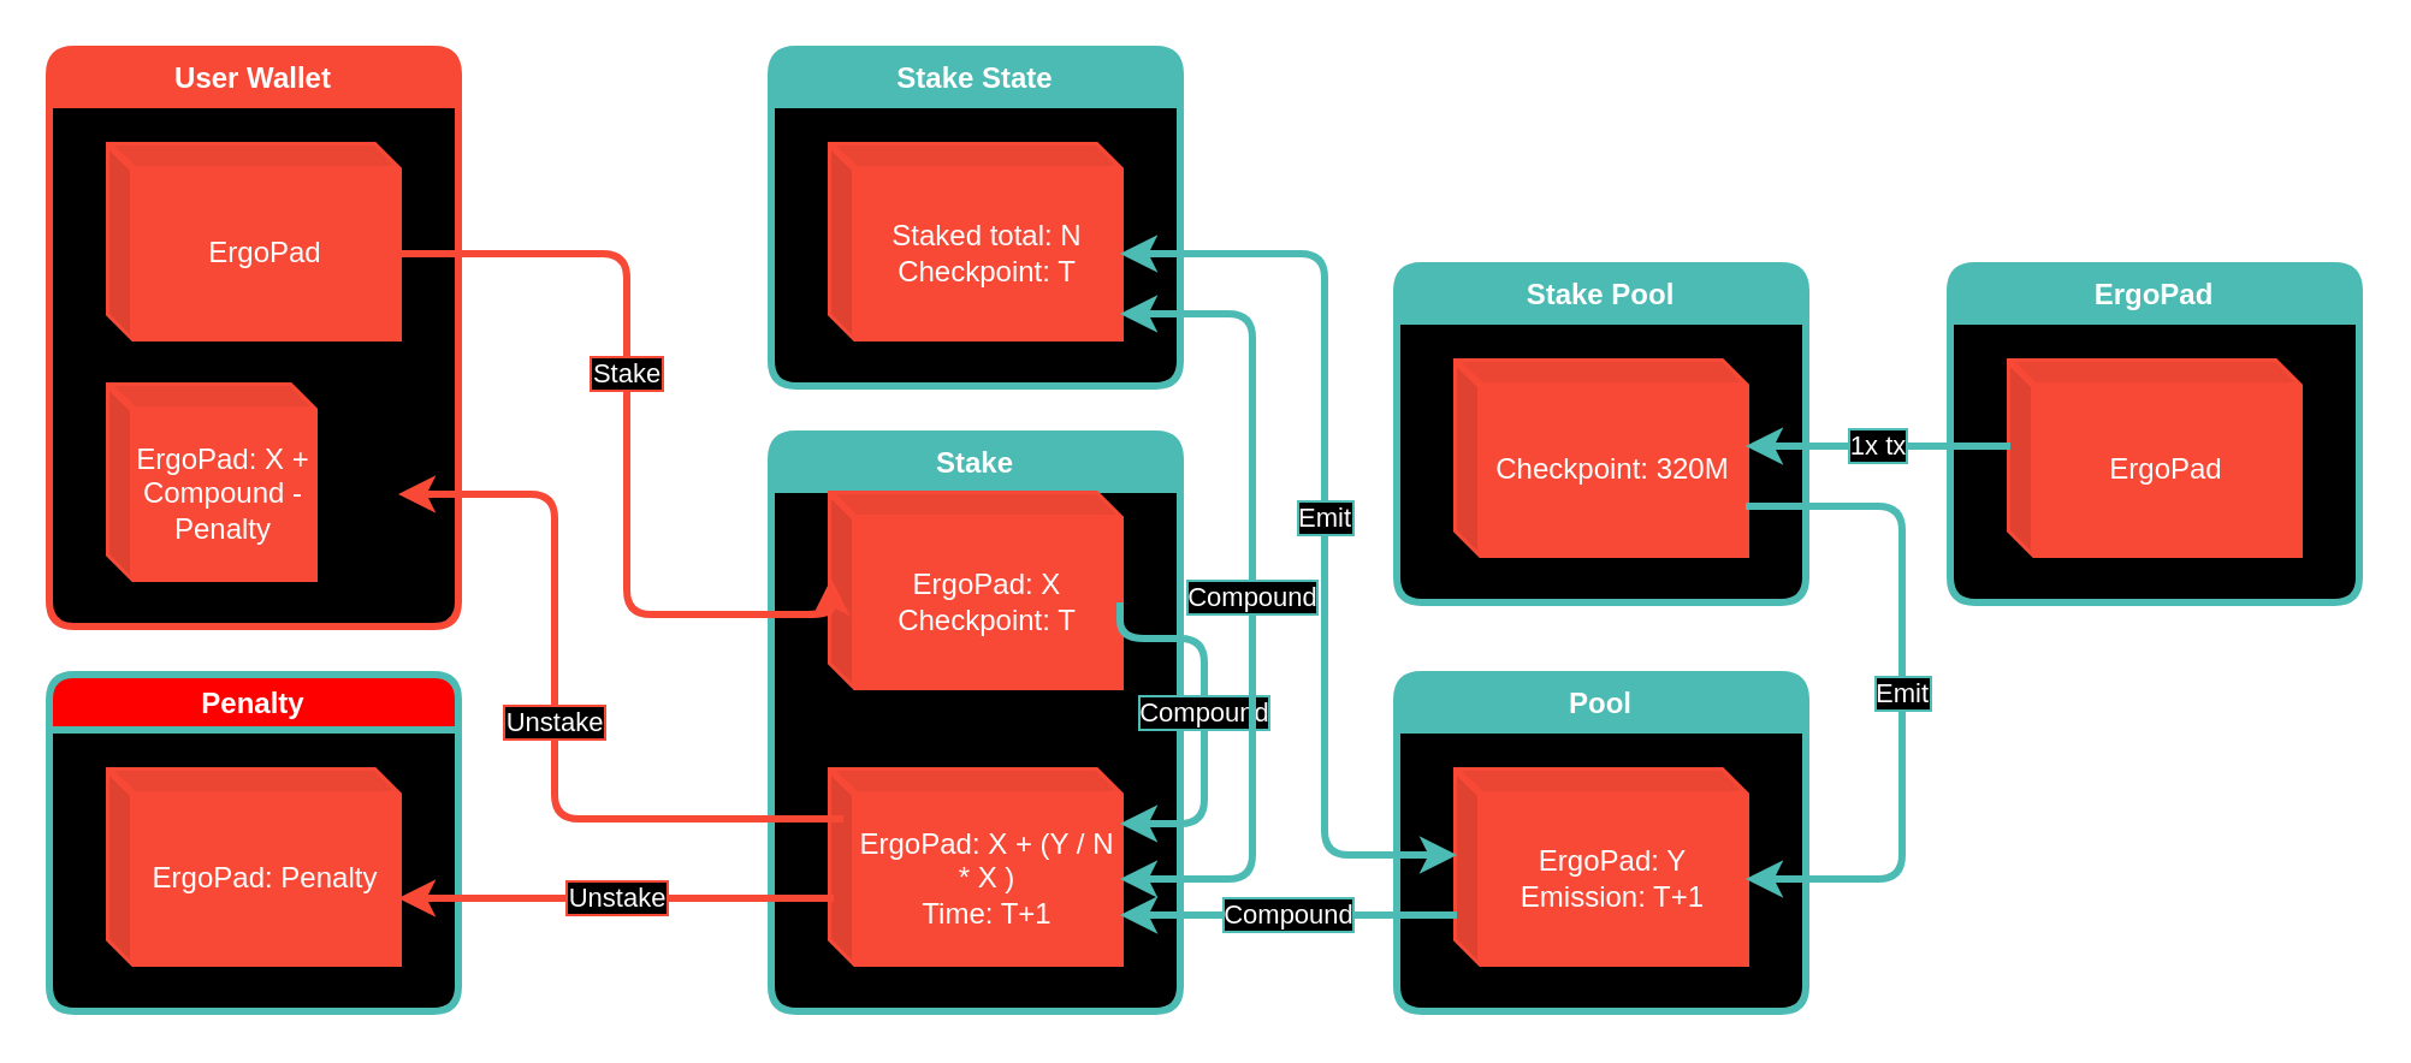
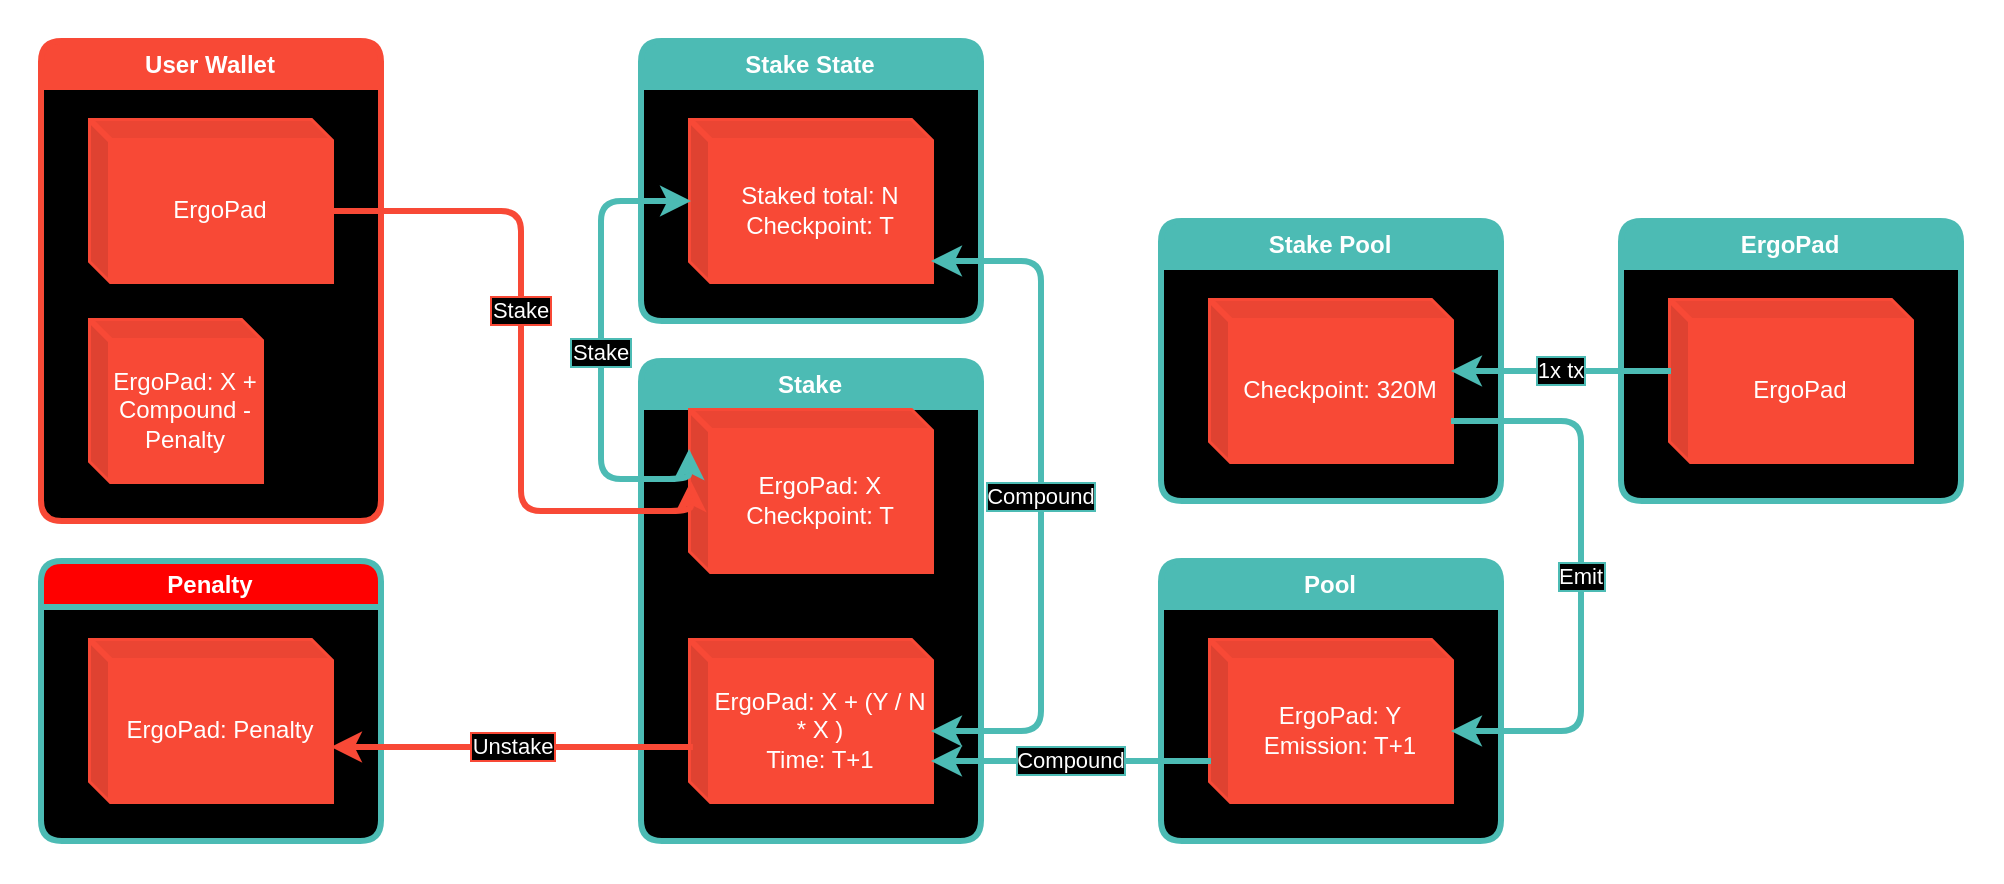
  <mxCell id="0" />
  <mxCell id="1" parent="0" />
  <mxCell id="2" value="User Wallet" style="swimlane;container=1;collapsible=0;fillColor=#F84936;swimlaneLine=1;rounded=1;swimlaneFillColor=#000000;fontColor=#FFFFFF;labelBorderColor=none;strokeColor=#F84936;strokeWidth=3;" parent="1" vertex="1"><mxGeometry x="20" y="20" width="170" height="240" as="geometry" /></mxCell>
  <mxCell id="3" value="ErgoPad" style="shape=cube;whiteSpace=wrap;html=1;boundedLbl=1;backgroundOutline=1;darkOpacity=0.05;darkOpacity2=0.1;rounded=1;labelBorderColor=none;fontColor=#FFFFFF;strokeColor=#F84936;strokeWidth=3;fillColor=#F84936;size=10;" parent="2" vertex="1"><mxGeometry x="25" y="40" width="120" height="80" as="geometry" /></mxCell>
  <mxCell id="4" value="ErgoPad: X + Compound - Penalty" style="shape=cube;whiteSpace=wrap;html=1;boundedLbl=1;backgroundOutline=1;darkOpacity=0.05;darkOpacity2=0.1;rounded=1;labelBorderColor=none;fontColor=#FFFFFF;strokeColor=#F84936;strokeWidth=3;fillColor=#F84936;size=10;" parent="2" vertex="1"><mxGeometry x="25" y="140" width="85" height="80" as="geometry" /></mxCell>
  <mxCell id="5" value="ErgoPad" style="swimlane;container=1;collapsible=0;fillColor=#4CBBB4;swimlaneLine=1;rounded=1;swimlaneFillColor=#000000;fontColor=#FFFFFF;labelBorderColor=none;strokeColor=#4CBBB4;strokeWidth=3;" parent="1" vertex="1"><mxGeometry x="810" y="110" width="170" height="140" as="geometry" /></mxCell>
  <mxCell id="6" value="ErgoPad" style="shape=cube;whiteSpace=wrap;html=1;boundedLbl=1;backgroundOutline=1;darkOpacity=0.05;darkOpacity2=0.1;rounded=1;labelBorderColor=none;fontColor=#FFFFFF;strokeColor=#F84936;strokeWidth=3;fillColor=#F84936;size=10;" parent="5" vertex="1"><mxGeometry x="25" y="40" width="120" height="80" as="geometry" /></mxCell>
  <mxCell id="7" value="Stake" style="swimlane;container=1;collapsible=0;fillColor=#4CBBB4;swimlaneLine=1;rounded=1;swimlaneFillColor=#000000;fontColor=#FFFFFF;labelBorderColor=none;strokeColor=#4CBBB4;strokeWidth=3;" parent="1" vertex="1"><mxGeometry x="320" y="180" width="170" height="240" as="geometry" /></mxCell>
  <mxCell id="8" value="ErgoPad: X&lt;br&gt;Checkpoint: T" style="shape=cube;whiteSpace=wrap;html=1;boundedLbl=1;backgroundOutline=1;darkOpacity=0.05;darkOpacity2=0.1;rounded=1;labelBorderColor=none;fontColor=#FFFFFF;strokeColor=#F84936;strokeWidth=3;fillColor=#F84936;size=10;" parent="7" vertex="1"><mxGeometry x="25" y="25" width="120" height="80" as="geometry" /></mxCell>
  <mxCell id="9" value="ErgoPad: X + (Y / N * X )&lt;br&gt;Time: T+1" style="shape=cube;whiteSpace=wrap;html=1;boundedLbl=1;backgroundOutline=1;darkOpacity=0.05;darkOpacity2=0.1;rounded=1;labelBorderColor=none;fontColor=#FFFFFF;strokeColor=#F84936;strokeWidth=3;fillColor=#F84936;size=10;" parent="7" vertex="1"><mxGeometry x="25" y="140" width="120" height="80" as="geometry" /></mxCell>
- <mxCell id="10" value="Compound" style="edgeStyle=orthogonalEdgeStyle;rounded=1;orthogonalLoop=1;jettySize=auto;html=1;exitX=0;exitY=0;exitDx=120;exitDy=45;exitPerimeter=0;entryX=1;entryY=0.275;entryDx=0;entryDy=0;entryPerimeter=0;labelBackgroundColor=#000000;strokeColor=#4CBBB4;fontColor=#FFFFFF;labelBorderColor=#4CBBB4;strokeWidth=3;" parent="7" source="8" target="9" edge="1"><mxGeometry relative="1" as="geometry"><Array as="points"><mxPoint x="180" y="85" /><mxPoint x="180" y="162" /></Array></mxGeometry></mxCell>
  <mxCell id="11" value="Stake" style="edgeStyle=orthogonalEdgeStyle;rounded=1;orthogonalLoop=1;jettySize=auto;fontColor=#FFFFFF;strokeWidth=3;strokeColor=#F84936;labelBackgroundColor=#000000;labelBorderColor=#F84936;spacing=2;html=1;spacingTop=0;entryX=0;entryY=0;entryDx=0;entryDy=35;entryPerimeter=0;exitX=0;exitY=0;exitDx=120;exitDy=45;exitPerimeter=0;" parent="1" target="8" edge="1" source="3"><mxGeometry x="-0.161" relative="1" as="geometry"><Array as="points"><mxPoint x="260" y="105" /><mxPoint x="260" y="255" /></Array><mxPoint x="85" y="95" as="targetPoint" /><mxPoint x="210" y="105" as="sourcePoint" /><mxPoint as="offset" /></mxGeometry></mxCell>
  <mxCell id="12" value="Stake Pool" style="swimlane;container=1;collapsible=0;fillColor=#4CBBB4;swimlaneLine=1;rounded=1;swimlaneFillColor=#000000;fontColor=#FFFFFF;labelBorderColor=none;strokeColor=#4CBBB4;strokeWidth=3;" parent="1" vertex="1"><mxGeometry x="580" y="110" width="170" height="140" as="geometry" /></mxCell>
  <mxCell id="13" value="Checkpoint: 320M" style="shape=cube;whiteSpace=wrap;html=1;boundedLbl=1;backgroundOutline=1;darkOpacity=0.05;darkOpacity2=0.1;rounded=1;labelBorderColor=none;fontColor=#FFFFFF;strokeColor=#F84936;strokeWidth=3;fillColor=#F84936;size=10;" parent="12" vertex="1"><mxGeometry x="25" y="40" width="120" height="80" as="geometry" /></mxCell>
  <mxCell id="14" value="Stake State" style="swimlane;container=1;collapsible=0;fillColor=#4CBBB4;swimlaneLine=1;rounded=1;swimlaneFillColor=#000000;fontColor=#FFFFFF;labelBorderColor=none;strokeColor=#4CBBB4;strokeWidth=3;" parent="1" vertex="1"><mxGeometry x="320" y="20" width="170" height="140" as="geometry" /></mxCell>
  <mxCell id="15" value="Staked total: N&lt;br&gt;Checkpoint: T" style="shape=cube;whiteSpace=wrap;html=1;boundedLbl=1;backgroundOutline=1;darkOpacity=0.05;darkOpacity2=0.1;rounded=1;labelBorderColor=none;fontColor=#FFFFFF;strokeColor=#F84936;strokeWidth=3;fillColor=#F84936;size=10;" parent="14" vertex="1"><mxGeometry x="25" y="40" width="120" height="80" as="geometry" /></mxCell>
- <mxCell id="16" value="Unstake" style="edgeStyle=orthogonalEdgeStyle;rounded=1;orthogonalLoop=1;jettySize=auto;html=1;exitX=0.042;exitY=0.25;exitDx=0;exitDy=0;exitPerimeter=0;entryX=0;entryY=0;entryDx=120;entryDy=45;entryPerimeter=0;labelBackgroundColor=#000000;strokeColor=#F84936;fontColor=#FFFFFF;strokeWidth=3;labelBorderColor=#F84936;" parent="1" source="9" target="4" edge="1"><mxGeometry relative="1" as="geometry"><Array as="points"><mxPoint x="230" y="340" /><mxPoint x="230" y="205" /></Array></mxGeometry></mxCell>
  <mxCell id="17" value="Penalty" style="swimlane;container=1;collapsible=0;fillColor=#FF0000;swimlaneLine=1;rounded=1;swimlaneFillColor=#000000;fontColor=#FFFFFF;labelBorderColor=none;strokeColor=#4CBBB4;strokeWidth=3;" parent="1" vertex="1"><mxGeometry x="20" y="280" width="170" height="140" as="geometry" /></mxCell>
  <mxCell id="18" value="ErgoPad: Penalty" style="shape=cube;whiteSpace=wrap;html=1;boundedLbl=1;backgroundOutline=1;darkOpacity=0.05;darkOpacity2=0.1;rounded=1;labelBorderColor=none;fontColor=#FFFFFF;strokeColor=#F84936;strokeWidth=3;fillColor=#F84936;size=10;" parent="17" vertex="1"><mxGeometry x="25" y="40" width="120" height="80" as="geometry" /></mxCell>
  <mxCell id="19" value="Unstake" style="edgeStyle=orthogonalEdgeStyle;rounded=1;orthogonalLoop=1;jettySize=auto;html=1;exitX=0.008;exitY=0.663;exitDx=0;exitDy=0;exitPerimeter=0;labelBackgroundColor=#000000;strokeColor=#F84936;fontColor=#FFFFFF;strokeWidth=3;labelBorderColor=#F84936;" parent="1" source="9" edge="1"><mxGeometry relative="1" as="geometry"><Array as="points"><mxPoint x="165" y="373" /></Array><mxPoint x="165" y="373" as="targetPoint" /></mxGeometry></mxCell>
  <mxCell id="20" value="Pool" style="swimlane;container=1;collapsible=0;fillColor=#4CBBB4;swimlaneLine=1;rounded=1;swimlaneFillColor=#000000;fontColor=#FFFFFF;labelBorderColor=none;strokeColor=#4CBBB4;strokeWidth=3;" parent="1" vertex="1"><mxGeometry x="580" y="280" width="170" height="140" as="geometry" /></mxCell>
  <mxCell id="21" value="ErgoPad: Y&lt;br&gt;Emission: T+1" style="shape=cube;whiteSpace=wrap;html=1;boundedLbl=1;backgroundOutline=1;darkOpacity=0.05;darkOpacity2=0.1;rounded=1;labelBorderColor=none;fontColor=#FFFFFF;strokeColor=#F84936;strokeWidth=3;fillColor=#F84936;size=10;" parent="20" vertex="1"><mxGeometry x="25" y="40" width="120" height="80" as="geometry" /></mxCell>
+ <mxCell id="22" value="Stake" style="edgeStyle=orthogonalEdgeStyle;rounded=1;orthogonalLoop=1;jettySize=auto;html=1;labelBackgroundColor=#000000;strokeColor=#4CBBB4;fontColor=#FFFFFF;labelBorderColor=#4CBBB4;strokeWidth=3;startArrow=classic;startFill=1;endArrow=classic;endFill=1;entryX=-0.008;entryY=0.238;entryDx=0;entryDy=0;entryPerimeter=0;" parent="1" source="15" target="8" edge="1"><mxGeometry relative="1" as="geometry"><mxPoint x="345" y="250" as="targetPoint" /><Array as="points"><mxPoint x="300" y="100" /><mxPoint x="300" y="239" /></Array><mxPoint x="300" y="90" as="sourcePoint" /></mxGeometry></mxCell>
  <mxCell id="23" value="Compound" style="edgeStyle=orthogonalEdgeStyle;rounded=1;orthogonalLoop=1;jettySize=auto;html=1;labelBackgroundColor=#000000;strokeColor=#4CBBB4;fontColor=#FFFFFF;labelBorderColor=#4CBBB4;strokeWidth=3;startArrow=classic;startFill=1;endArrow=classic;endFill=1;entryX=0;entryY=0;entryDx=120;entryDy=45;entryPerimeter=0;" parent="1" target="9" edge="1"><mxGeometry relative="1" as="geometry"><mxPoint x="594.04" y="619.04" as="targetPoint" /><Array as="points"><mxPoint x="465" y="130" /><mxPoint x="520" y="130" /><mxPoint x="520" y="365" /></Array><mxPoint x="465" y="130" as="sourcePoint" /></mxGeometry></mxCell>
  <mxCell id="24" value="Compound" style="edgeStyle=orthogonalEdgeStyle;rounded=1;orthogonalLoop=1;jettySize=auto;html=1;labelBackgroundColor=#000000;strokeColor=#4CBBB4;fontColor=#FFFFFF;labelBorderColor=#4CBBB4;strokeWidth=3;" parent="1" edge="1"><mxGeometry relative="1" as="geometry"><Array as="points"><mxPoint x="605" y="380" /></Array><mxPoint x="605" y="380" as="sourcePoint" /><mxPoint x="465" y="380" as="targetPoint" /></mxGeometry></mxCell>
  <mxCell id="25" value="1x tx" style="edgeStyle=orthogonalEdgeStyle;rounded=1;orthogonalLoop=1;jettySize=auto;html=1;labelBackgroundColor=#000000;strokeColor=#4CBBB4;fontColor=#FFFFFF;labelBorderColor=#4CBBB4;strokeWidth=3;exitX=0;exitY=0;exitDx=0;exitDy=35;exitPerimeter=0;" parent="1" source="6" edge="1"><mxGeometry relative="1" as="geometry"><Array as="points"><mxPoint x="725" y="185" /></Array><mxPoint x="615" y="390" as="sourcePoint" /><mxPoint x="725" y="185" as="targetPoint" /></mxGeometry></mxCell>
  <mxCell id="26" value="Emit" style="edgeStyle=orthogonalEdgeStyle;rounded=1;orthogonalLoop=1;jettySize=auto;html=1;labelBackgroundColor=#000000;strokeColor=#4CBBB4;fontColor=#FFFFFF;labelBorderColor=#4CBBB4;strokeWidth=3;entryX=0;entryY=0;entryDx=120;entryDy=45;entryPerimeter=0;" parent="1" target="21" edge="1"><mxGeometry relative="1" as="geometry"><Array as="points"><mxPoint x="725" y="210" /><mxPoint x="790" y="210" /><mxPoint x="790" y="365" /></Array><mxPoint x="725" y="210" as="sourcePoint" /><mxPoint x="735" y="195" as="targetPoint" /></mxGeometry></mxCell>
- <mxCell id="27" value="Emit" style="edgeStyle=orthogonalEdgeStyle;rounded=1;orthogonalLoop=1;jettySize=auto;html=1;labelBackgroundColor=#000000;strokeColor=#4CBBB4;fontColor=#FFFFFF;labelBorderColor=#4CBBB4;strokeWidth=3;startArrow=classic;startFill=1;endArrow=classic;endFill=1;entryX=0;entryY=0;entryDx=0;entryDy=35;entryPerimeter=0;exitX=0;exitY=0;exitDx=120;exitDy=45;exitPerimeter=0;" parent="1" source="15" target="21" edge="1"><mxGeometry relative="1" as="geometry"><mxPoint x="510" y="315" as="targetPoint" /><Array as="points"><mxPoint x="550" y="105" /><mxPoint x="550" y="355" /></Array><mxPoint x="510" y="80" as="sourcePoint" /></mxGeometry></mxCell>
